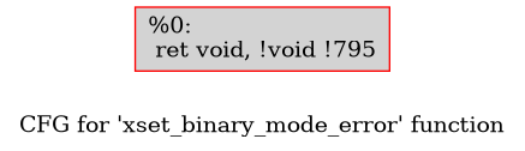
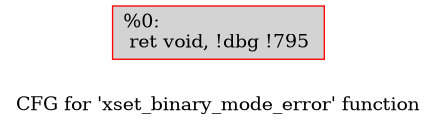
  digraph {
    label="CFG for 'xset_binary_mode_error' function"
    fontname="DejaVu Serif"
-   n1 [color=red fillcolor=lightgrey label="{%0:\l  ret void, !void !795\l}" shape=record style=filled fontname="DejaVu Serif"]
+   n1 [color=red fillcolor=lightgrey label="{%0:\l  ret void, !dbg !795\l}" shape=record style=filled fontname="DejaVu Serif"]
  }
